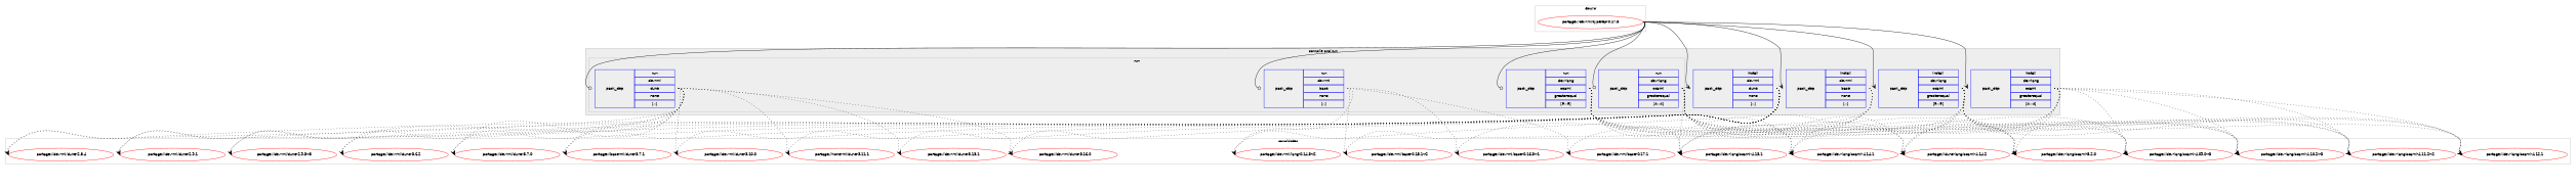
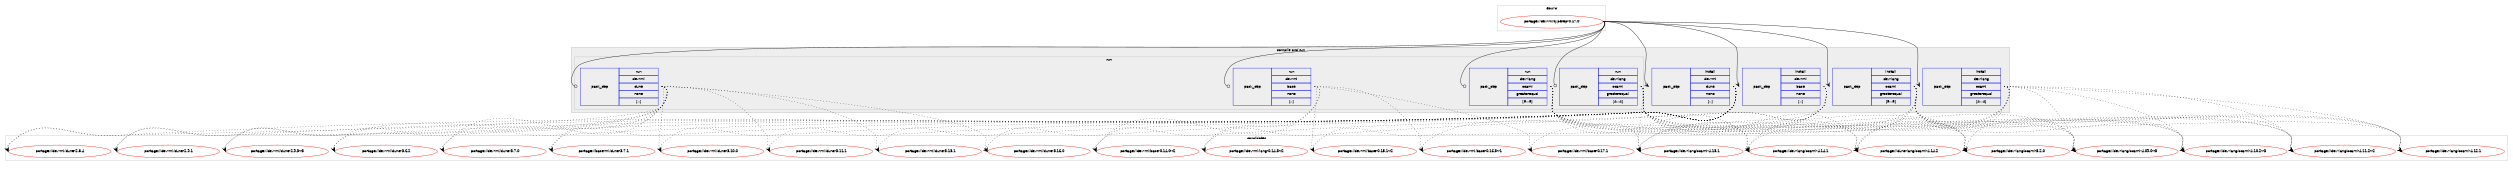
  digraph {
    compound=true
    concentrate=true
    fontname=Helvetica
    fontsize=10
    newrank=true
    rankdir=TB
    ranksep=1.5
    node [color=red fontname=Helvetica fontsize=10]
    edge [arrowhead=vee headport=w style=dotted tailport=e weight=100]
-   n1 [label="portage://dev-ml/typerep-0.17.5" width=4]
+   n1 [label="portage://dev-ml/typerep-0.17.0" width=4]
    n2 [color=blue label=<<TABLE BORDER="0" CELLBORDER="1" CELLSPACING="0" CELLPADDING="4" WIDTH="220"><TR><TD ROWSPAN="6" CELLPADDING="30">pack_dep</TD></TR><TR><TD WIDTH="110">install</TD></TR><TR><TD>dev-lang</TD></TR><TR><TD>ocaml</TD></TR><TR><TD>greaterequal</TD></TR><TR><TD>[4,,,4]</TD></TR></TABLE>> shape=none]
    n3 [color=blue label=<<TABLE BORDER="0" CELLBORDER="1" CELLSPACING="0" CELLPADDING="4" WIDTH="220"><TR><TD ROWSPAN="6" CELLPADDING="30">pack_dep</TD></TR><TR><TD WIDTH="110">install</TD></TR><TR><TD>dev-lang</TD></TR><TR><TD>ocaml</TD></TR><TR><TD>greaterequal</TD></TR><TR><TD>[5,,,5]</TD></TR></TABLE>> shape=none]
    n4 [color=blue label=<<TABLE BORDER="0" CELLBORDER="1" CELLSPACING="0" CELLPADDING="4" WIDTH="220"><TR><TD ROWSPAN="6" CELLPADDING="30">pack_dep</TD></TR><TR><TD WIDTH="110">install</TD></TR><TR><TD>dev-ml</TD></TR><TR><TD>base</TD></TR><TR><TD>none</TD></TR><TR><TD>[,,]</TD></TR></TABLE>> shape=none]
    n5 [color=blue label=<<TABLE BORDER="0" CELLBORDER="1" CELLSPACING="0" CELLPADDING="4" WIDTH="220"><TR><TD ROWSPAN="6" CELLPADDING="30">pack_dep</TD></TR><TR><TD WIDTH="110">install</TD></TR><TR><TD>dev-ml</TD></TR><TR><TD>dune</TD></TR><TR><TD>none</TD></TR><TR><TD>[,,]</TD></TR></TABLE>> shape=none]
    n6 [color=blue label=<<TABLE BORDER="0" CELLBORDER="1" CELLSPACING="0" CELLPADDING="4" WIDTH="220"><TR><TD ROWSPAN="6" CELLPADDING="30">pack_dep</TD></TR><TR><TD WIDTH="110">run</TD></TR><TR><TD>dev-lang</TD></TR><TR><TD>ocaml</TD></TR><TR><TD>greaterequal</TD></TR><TR><TD>[4,,,4]</TD></TR></TABLE>> shape=none]
    n7 [color=blue label=<<TABLE BORDER="0" CELLBORDER="1" CELLSPACING="0" CELLPADDING="4" WIDTH="220"><TR><TD ROWSPAN="6" CELLPADDING="30">pack_dep</TD></TR><TR><TD WIDTH="110">run</TD></TR><TR><TD>dev-lang</TD></TR><TR><TD>ocaml</TD></TR><TR><TD>greaterequal</TD></TR><TR><TD>[5,,,5]</TD></TR></TABLE>> shape=none]
    n8 [color=blue label=<<TABLE BORDER="0" CELLBORDER="1" CELLSPACING="0" CELLPADDING="4" WIDTH="220"><TR><TD ROWSPAN="6" CELLPADDING="30">pack_dep</TD></TR><TR><TD WIDTH="110">run</TD></TR><TR><TD>dev-ml</TD></TR><TR><TD>base</TD></TR><TR><TD>none</TD></TR><TR><TD>[,,]</TD></TR></TABLE>> shape=none]
    n9 [color=blue label=<<TABLE BORDER="0" CELLBORDER="1" CELLSPACING="0" CELLPADDING="4" WIDTH="220"><TR><TD ROWSPAN="6" CELLPADDING="30">pack_dep</TD></TR><TR><TD WIDTH="110">run</TD></TR><TR><TD>dev-ml</TD></TR><TR><TD>dune</TD></TR><TR><TD>none</TD></TR><TR><TD>[,,]</TD></TR></TABLE>> shape=none]
    n10 [label="portage://dev-lang/ocaml-5.2.0" width=4]
    n11 [label="portage://dune-lang/ocaml-4.14.2" width=4]
    n12 [label="portage://dev-lang/ocaml-4.14.1" width=4]
    n13 [label="portage://dev-lang/ocaml-4.13.1" width=4]
    n14 [label="portage://dev-lang/ocaml-4.12.1" width=4]
    n15 [label="portage://dev-lang/ocaml-4.11.2-r2" width=4]
    n16 [label="portage://dev-lang/ocaml-4.10.2-r3" width=4]
    n17 [label="portage://dev-lang/ocaml-4.09.0-r3" width=4]
    n18 [label="portage://dev-ml/base-0.17.1" width=4]
    n19 [label="portage://dev-ml/base-0.16.3-r1" width=4]
    n20 [label="portage://dev-ml/base-0.15.1-r2" width=4]
    n21 [label="portage://dev-ml/lang-0.14.3-r2" width=4]
+   n22 [label="portage://dev-ml/base-0.14.0-r2" width=4]
    n23 [label="portage://dev-ml/dune-3.16.0" width=4]
    n24 [label="portage://dev-ml/dune-3.13.1" width=4]
-   n25 [label="portage://none-ml/dune-3.11.1" width=4]
+   n25 [label="portage://dev-ml/dune-3.11.1" width=4]
    n26 [label="portage://dev-ml/dune-3.10.0" width=4]
    n27 [label="portage://base-ml/dune-3.7.1" width=4]
    n28 [label="portage://dev-ml/dune-3.7.0" width=4]
    n29 [label="portage://dev-ml/dune-3.6.2" width=4]
    n30 [label="portage://dev-ml/dune-2.9.3-r3" width=4]
    n31 [label="portage://dev-ml/dune-2.9.1" width=4]
    n32 [label="portage://dev-ml/dune-2.8.4" width=4]
    subgraph cluster_1 {
      color=gray
      label=<<i>ebuild</i>>
      rank=same
      n1
    }
    subgraph cluster_2 {
      color=gray
      label=<<i>dependencies</i>>
      subgraph cluster_3 {
        color=gray
        fillcolor="#eeeeee"
        label=<<i>compile</i>>
        style=filled
        subgraph sub_4 {
          color=gray
          fillcolor="#eeeeee"
          label=<<i>compile</i>>
          style=filled
          n2
        }
        subgraph sub_5 {
          color=gray
          fillcolor="#eeeeee"
          label=<<i>compile</i>>
          style=filled
          n3
        }
        subgraph sub_6 {
          color=gray
          fillcolor="#eeeeee"
          label=<<i>compile</i>>
          style=filled
          n4
        }
        subgraph sub_7 {
          color=gray
          fillcolor="#eeeeee"
          label=<<i>compile</i>>
          style=filled
          n5
        }
      }
      subgraph cluster_8 {
        color=gray
        fillcolor="#eeeeee"
        label=<<i>compile and run</i>>
        style=filled
      }
      subgraph cluster_9 {
        color=gray
        fillcolor="#eeeeee"
        label=<<i>run</i>>
        style=filled
        subgraph sub_10 {
          color=gray
          fillcolor="#eeeeee"
          label=<<i>run</i>>
          style=filled
          n6
        }
        subgraph sub_11 {
          color=gray
          fillcolor="#eeeeee"
          label=<<i>run</i>>
          style=filled
          n7
        }
        subgraph sub_12 {
          color=gray
          fillcolor="#eeeeee"
          label=<<i>run</i>>
          style=filled
          n8
        }
        subgraph sub_13 {
          color=gray
          fillcolor="#eeeeee"
          label=<<i>run</i>>
          style=filled
          n9
        }
      }
    }
    subgraph cluster_14 {
      color=gray
      label=<<i>candidates</i>>
      rank=same
      subgraph sub_15 {
        color=black
        label=<<i>candidates</i>>
        nodesep=1
        rank=same
        n10
        n11
        n12
        n13
        n14
        n15
        n16
        n17
      }
      subgraph sub_16 {
        color=black
        label=<<i>candidates</i>>
        nodesep=1
        rank=same
        n10
        n11
        n12
        n13
        n14
        n15
        n16
        n17
      }
      subgraph sub_17 {
        color=black
        label=<<i>candidates</i>>
        nodesep=1
        rank=same
        n18
        n19
        n20
        n21
+       n22
      }
      subgraph sub_18 {
        color=black
        label=<<i>candidates</i>>
        nodesep=1
        rank=same
        n23
        n24
        n25
        n26
        n27
        n28
        n29
        n30
        n31
        n32
      }
      subgraph sub_19 {
        color=black
        label=<<i>candidates</i>>
        nodesep=1
        rank=same
        n10
        n11
        n12
        n13
        n14
        n15
        n16
        n17
      }
      subgraph sub_20 {
        color=black
        label=<<i>candidates</i>>
        nodesep=1
        rank=same
        n10
        n11
        n12
        n13
        n14
        n15
        n16
        n17
      }
      subgraph sub_21 {
        color=black
        label=<<i>candidates</i>>
        nodesep=1
        rank=same
        n18
        n19
        n20
        n21
+       n22
      }
      subgraph sub_22 {
        color=black
        label=<<i>candidates</i>>
        nodesep=1
        rank=same
        n23
        n24
        n25
        n26
        n27
        n28
        n29
        n30
        n31
        n32
      }
    }
    n1 -> n2 [style=solid weight=20]
    n1 -> n3 [style=solid weight=20]
    n1 -> n4 [style=solid weight=20]
    n1 -> n5 [style=solid weight=20]
    n1 -> n6 [arrowhead=odot style=solid weight=20]
    n1 -> n7 [arrowhead=odot style=solid weight=20]
    n1 -> n8 [arrowhead=odot style=solid weight=20]
    n1 -> n9 [arrowhead=odot style=solid weight=20]
    n2 -> n10
    n2 -> n11
    n2 -> n12
    n2 -> n13
    n2 -> n14
    n2 -> n15
    n2 -> n16
    n2 -> n17
    n3 -> n10
    n3 -> n11
    n3 -> n12
    n3 -> n13
    n3 -> n14
    n3 -> n15
    n3 -> n16
    n3 -> n17
    n4 -> n18
    n4 -> n19
    n4 -> n20
    n4 -> n21
+   n4 -> n22
    n5 -> n23
    n5 -> n24
    n5 -> n25
    n5 -> n26
    n5 -> n27
    n5 -> n28
    n5 -> n29
    n5 -> n30
    n5 -> n31
    n5 -> n32
    n6 -> n10
    n6 -> n11
    n6 -> n12
    n6 -> n13
    n6 -> n14
    n6 -> n15
    n6 -> n16
    n6 -> n17
    n7 -> n10
    n7 -> n11
    n7 -> n12
    n7 -> n13
    n7 -> n14
    n7 -> n15
    n7 -> n16
    n7 -> n17
    n8 -> n18
    n8 -> n19
    n8 -> n20
    n8 -> n21
+   n8 -> n22
    n9 -> n23
    n9 -> n24
    n9 -> n25
    n9 -> n26
    n9 -> n27
    n9 -> n28
    n9 -> n29
    n9 -> n30
    n9 -> n31
    n9 -> n32
  }
